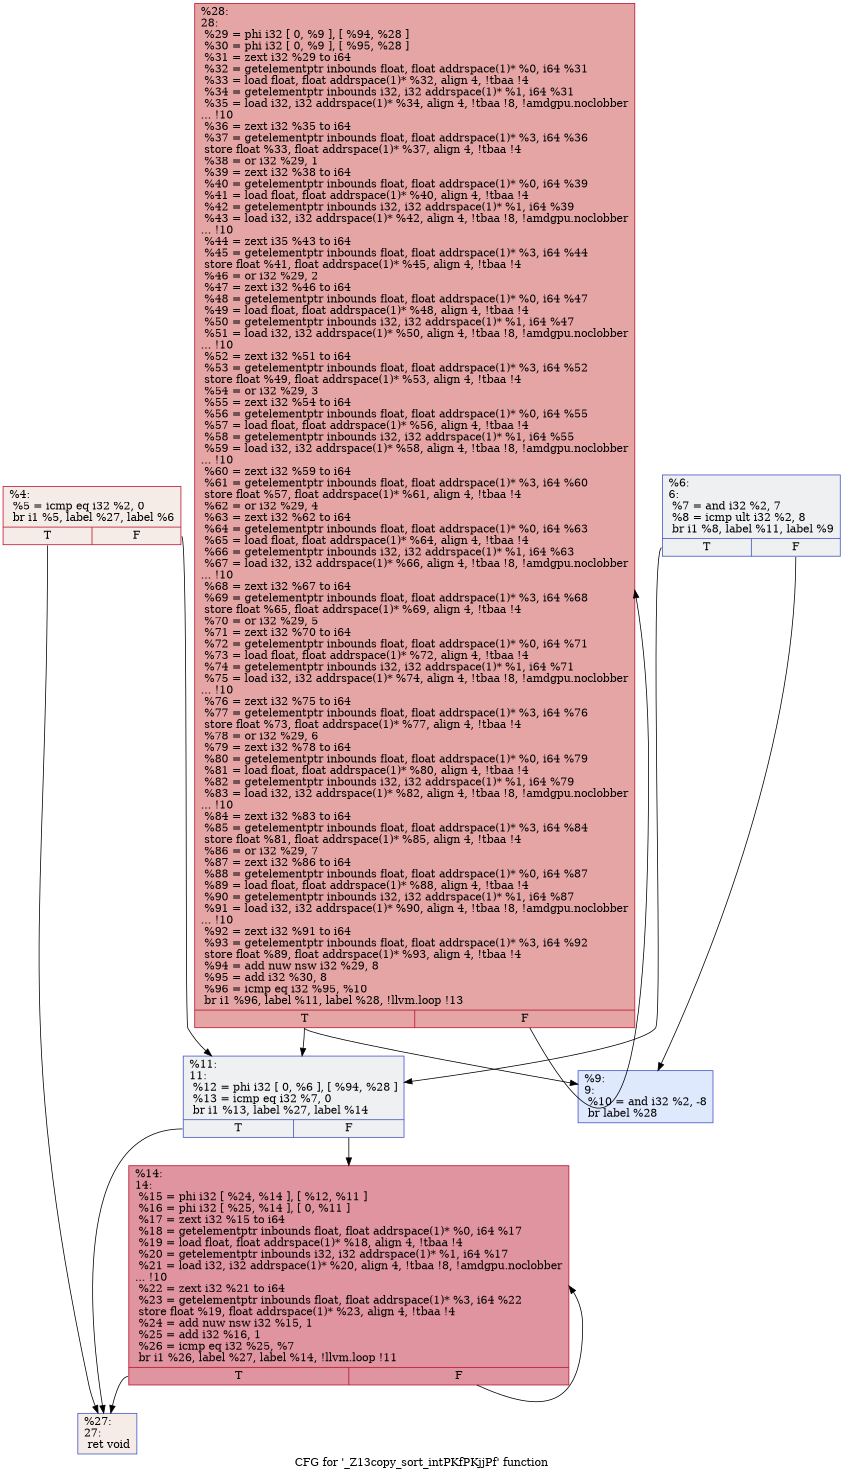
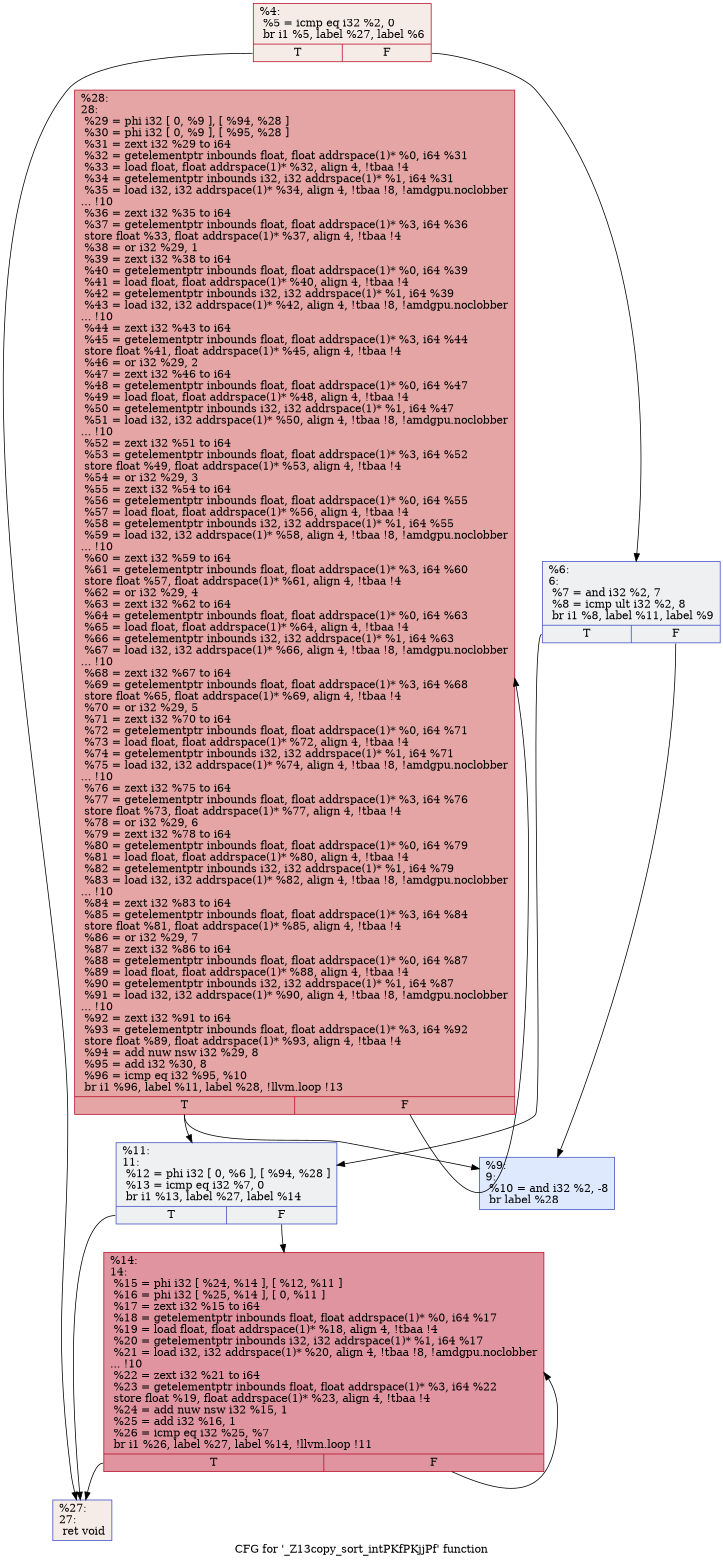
  digraph {
    label="CFG for '_Z13copy_sort_intPKfPKjjPf' function"
    node [color="#3d50c3ff" fillcolor="#ead5c970" shape=record style=filled]
    edge [tailport=s0]
    n1 [color="#b70d28ff" label="{%4:\l  %5 = icmp eq i32 %2, 0\l  br i1 %5, label %27, label %6\l|{<s0>T|<s1>F}}"]
    n2 [label="{%27:\l27:                                               \l  ret void\l}"]
    n3 [fillcolor="#d9dce170" label="{%6:\l6:                                                \l  %7 = and i32 %2, 7\l  %8 = icmp ult i32 %2, 8\l  br i1 %8, label %11, label %9\l|{<s0>T|<s1>F}}"]
    n4 [fillcolor="#d9dce170" label="{%11:\l11:                                               \l  %12 = phi i32 [ 0, %6 ], [ %94, %28 ]\l  %13 = icmp eq i32 %7, 0\l  br i1 %13, label %27, label %14\l|{<s0>T|<s1>F}}"]
    n5 [fillcolor="#b5cdfa70" label="{%9:\l9:                                                \l  %10 = and i32 %2, -8\l  br label %28\l}"]
    n6 [color="#b70d28ff" fillcolor="#b70d2870" label="{%14:\l14:                                               \l  %15 = phi i32 [ %24, %14 ], [ %12, %11 ]\l  %16 = phi i32 [ %25, %14 ], [ 0, %11 ]\l  %17 = zext i32 %15 to i64\l  %18 = getelementptr inbounds float, float addrspace(1)* %0, i64 %17\l  %19 = load float, float addrspace(1)* %18, align 4, !tbaa !4\l  %20 = getelementptr inbounds i32, i32 addrspace(1)* %1, i64 %17\l  %21 = load i32, i32 addrspace(1)* %20, align 4, !tbaa !8, !amdgpu.noclobber\l... !10\l  %22 = zext i32 %21 to i64\l  %23 = getelementptr inbounds float, float addrspace(1)* %3, i64 %22\l  store float %19, float addrspace(1)* %23, align 4, !tbaa !4\l  %24 = add nuw nsw i32 %15, 1\l  %25 = add i32 %16, 1\l  %26 = icmp eq i32 %25, %7\l  br i1 %26, label %27, label %14, !llvm.loop !11\l|{<s0>T|<s1>F}}"]
-   n7 [color="#b70d28ff" fillcolor="#c5333470" label="{%28:\l28:                                               \l  %29 = phi i32 [ 0, %9 ], [ %94, %28 ]\l  %30 = phi i32 [ 0, %9 ], [ %95, %28 ]\l  %31 = zext i32 %29 to i64\l  %32 = getelementptr inbounds float, float addrspace(1)* %0, i64 %31\l  %33 = load float, float addrspace(1)* %32, align 4, !tbaa !4\l  %34 = getelementptr inbounds i32, i32 addrspace(1)* %1, i64 %31\l  %35 = load i32, i32 addrspace(1)* %34, align 4, !tbaa !8, !amdgpu.noclobber\l... !10\l  %36 = zext i32 %35 to i64\l  %37 = getelementptr inbounds float, float addrspace(1)* %3, i64 %36\l  store float %33, float addrspace(1)* %37, align 4, !tbaa !4\l  %38 = or i32 %29, 1\l  %39 = zext i32 %38 to i64\l  %40 = getelementptr inbounds float, float addrspace(1)* %0, i64 %39\l  %41 = load float, float addrspace(1)* %40, align 4, !tbaa !4\l  %42 = getelementptr inbounds i32, i32 addrspace(1)* %1, i64 %39\l  %43 = load i32, i32 addrspace(1)* %42, align 4, !tbaa !8, !amdgpu.noclobber\l... !10\l  %44 = zext i35 %43 to i64\l  %45 = getelementptr inbounds float, float addrspace(1)* %3, i64 %44\l  store float %41, float addrspace(1)* %45, align 4, !tbaa !4\l  %46 = or i32 %29, 2\l  %47 = zext i32 %46 to i64\l  %48 = getelementptr inbounds float, float addrspace(1)* %0, i64 %47\l  %49 = load float, float addrspace(1)* %48, align 4, !tbaa !4\l  %50 = getelementptr inbounds i32, i32 addrspace(1)* %1, i64 %47\l  %51 = load i32, i32 addrspace(1)* %50, align 4, !tbaa !8, !amdgpu.noclobber\l... !10\l  %52 = zext i32 %51 to i64\l  %53 = getelementptr inbounds float, float addrspace(1)* %3, i64 %52\l  store float %49, float addrspace(1)* %53, align 4, !tbaa !4\l  %54 = or i32 %29, 3\l  %55 = zext i32 %54 to i64\l  %56 = getelementptr inbounds float, float addrspace(1)* %0, i64 %55\l  %57 = load float, float addrspace(1)* %56, align 4, !tbaa !4\l  %58 = getelementptr inbounds i32, i32 addrspace(1)* %1, i64 %55\l  %59 = load i32, i32 addrspace(1)* %58, align 4, !tbaa !8, !amdgpu.noclobber\l... !10\l  %60 = zext i32 %59 to i64\l  %61 = getelementptr inbounds float, float addrspace(1)* %3, i64 %60\l  store float %57, float addrspace(1)* %61, align 4, !tbaa !4\l  %62 = or i32 %29, 4\l  %63 = zext i32 %62 to i64\l  %64 = getelementptr inbounds float, float addrspace(1)* %0, i64 %63\l  %65 = load float, float addrspace(1)* %64, align 4, !tbaa !4\l  %66 = getelementptr inbounds i32, i32 addrspace(1)* %1, i64 %63\l  %67 = load i32, i32 addrspace(1)* %66, align 4, !tbaa !8, !amdgpu.noclobber\l... !10\l  %68 = zext i32 %67 to i64\l  %69 = getelementptr inbounds float, float addrspace(1)* %3, i64 %68\l  store float %65, float addrspace(1)* %69, align 4, !tbaa !4\l  %70 = or i32 %29, 5\l  %71 = zext i32 %70 to i64\l  %72 = getelementptr inbounds float, float addrspace(1)* %0, i64 %71\l  %73 = load float, float addrspace(1)* %72, align 4, !tbaa !4\l  %74 = getelementptr inbounds i32, i32 addrspace(1)* %1, i64 %71\l  %75 = load i32, i32 addrspace(1)* %74, align 4, !tbaa !8, !amdgpu.noclobber\l... !10\l  %76 = zext i32 %75 to i64\l  %77 = getelementptr inbounds float, float addrspace(1)* %3, i64 %76\l  store float %73, float addrspace(1)* %77, align 4, !tbaa !4\l  %78 = or i32 %29, 6\l  %79 = zext i32 %78 to i64\l  %80 = getelementptr inbounds float, float addrspace(1)* %0, i64 %79\l  %81 = load float, float addrspace(1)* %80, align 4, !tbaa !4\l  %82 = getelementptr inbounds i32, i32 addrspace(1)* %1, i64 %79\l  %83 = load i32, i32 addrspace(1)* %82, align 4, !tbaa !8, !amdgpu.noclobber\l... !10\l  %84 = zext i32 %83 to i64\l  %85 = getelementptr inbounds float, float addrspace(1)* %3, i64 %84\l  store float %81, float addrspace(1)* %85, align 4, !tbaa !4\l  %86 = or i32 %29, 7\l  %87 = zext i32 %86 to i64\l  %88 = getelementptr inbounds float, float addrspace(1)* %0, i64 %87\l  %89 = load float, float addrspace(1)* %88, align 4, !tbaa !4\l  %90 = getelementptr inbounds i32, i32 addrspace(1)* %1, i64 %87\l  %91 = load i32, i32 addrspace(1)* %90, align 4, !tbaa !8, !amdgpu.noclobber\l... !10\l  %92 = zext i32 %91 to i64\l  %93 = getelementptr inbounds float, float addrspace(1)* %3, i64 %92\l  store float %89, float addrspace(1)* %93, align 4, !tbaa !4\l  %94 = add nuw nsw i32 %29, 8\l  %95 = add i32 %30, 8\l  %96 = icmp eq i32 %95, %10\l  br i1 %96, label %11, label %28, !llvm.loop !13\l|{<s0>T|<s1>F}}"]
+   n7 [color="#b70d28ff" fillcolor="#c5333470" label="{%28:\l28:                                               \l  %29 = phi i32 [ 0, %9 ], [ %94, %28 ]\l  %30 = phi i32 [ 0, %9 ], [ %95, %28 ]\l  %31 = zext i32 %29 to i64\l  %32 = getelementptr inbounds float, float addrspace(1)* %0, i64 %31\l  %33 = load float, float addrspace(1)* %32, align 4, !tbaa !4\l  %34 = getelementptr inbounds i32, i32 addrspace(1)* %1, i64 %31\l  %35 = load i32, i32 addrspace(1)* %34, align 4, !tbaa !8, !amdgpu.noclobber\l... !10\l  %36 = zext i32 %35 to i64\l  %37 = getelementptr inbounds float, float addrspace(1)* %3, i64 %36\l  store float %33, float addrspace(1)* %37, align 4, !tbaa !4\l  %38 = or i32 %29, 1\l  %39 = zext i32 %38 to i64\l  %40 = getelementptr inbounds float, float addrspace(1)* %0, i64 %39\l  %41 = load float, float addrspace(1)* %40, align 4, !tbaa !4\l  %42 = getelementptr inbounds i32, i32 addrspace(1)* %1, i64 %39\l  %43 = load i32, i32 addrspace(1)* %42, align 4, !tbaa !8, !amdgpu.noclobber\l... !10\l  %44 = zext i32 %43 to i64\l  %45 = getelementptr inbounds float, float addrspace(1)* %3, i64 %44\l  store float %41, float addrspace(1)* %45, align 4, !tbaa !4\l  %46 = or i32 %29, 2\l  %47 = zext i32 %46 to i64\l  %48 = getelementptr inbounds float, float addrspace(1)* %0, i64 %47\l  %49 = load float, float addrspace(1)* %48, align 4, !tbaa !4\l  %50 = getelementptr inbounds i32, i32 addrspace(1)* %1, i64 %47\l  %51 = load i32, i32 addrspace(1)* %50, align 4, !tbaa !8, !amdgpu.noclobber\l... !10\l  %52 = zext i32 %51 to i64\l  %53 = getelementptr inbounds float, float addrspace(1)* %3, i64 %52\l  store float %49, float addrspace(1)* %53, align 4, !tbaa !4\l  %54 = or i32 %29, 3\l  %55 = zext i32 %54 to i64\l  %56 = getelementptr inbounds float, float addrspace(1)* %0, i64 %55\l  %57 = load float, float addrspace(1)* %56, align 4, !tbaa !4\l  %58 = getelementptr inbounds i32, i32 addrspace(1)* %1, i64 %55\l  %59 = load i32, i32 addrspace(1)* %58, align 4, !tbaa !8, !amdgpu.noclobber\l... !10\l  %60 = zext i32 %59 to i64\l  %61 = getelementptr inbounds float, float addrspace(1)* %3, i64 %60\l  store float %57, float addrspace(1)* %61, align 4, !tbaa !4\l  %62 = or i32 %29, 4\l  %63 = zext i32 %62 to i64\l  %64 = getelementptr inbounds float, float addrspace(1)* %0, i64 %63\l  %65 = load float, float addrspace(1)* %64, align 4, !tbaa !4\l  %66 = getelementptr inbounds i32, i32 addrspace(1)* %1, i64 %63\l  %67 = load i32, i32 addrspace(1)* %66, align 4, !tbaa !8, !amdgpu.noclobber\l... !10\l  %68 = zext i32 %67 to i64\l  %69 = getelementptr inbounds float, float addrspace(1)* %3, i64 %68\l  store float %65, float addrspace(1)* %69, align 4, !tbaa !4\l  %70 = or i32 %29, 5\l  %71 = zext i32 %70 to i64\l  %72 = getelementptr inbounds float, float addrspace(1)* %0, i64 %71\l  %73 = load float, float addrspace(1)* %72, align 4, !tbaa !4\l  %74 = getelementptr inbounds i32, i32 addrspace(1)* %1, i64 %71\l  %75 = load i32, i32 addrspace(1)* %74, align 4, !tbaa !8, !amdgpu.noclobber\l... !10\l  %76 = zext i32 %75 to i64\l  %77 = getelementptr inbounds float, float addrspace(1)* %3, i64 %76\l  store float %73, float addrspace(1)* %77, align 4, !tbaa !4\l  %78 = or i32 %29, 6\l  %79 = zext i32 %78 to i64\l  %80 = getelementptr inbounds float, float addrspace(1)* %0, i64 %79\l  %81 = load float, float addrspace(1)* %80, align 4, !tbaa !4\l  %82 = getelementptr inbounds i32, i32 addrspace(1)* %1, i64 %79\l  %83 = load i32, i32 addrspace(1)* %82, align 4, !tbaa !8, !amdgpu.noclobber\l... !10\l  %84 = zext i32 %83 to i64\l  %85 = getelementptr inbounds float, float addrspace(1)* %3, i64 %84\l  store float %81, float addrspace(1)* %85, align 4, !tbaa !4\l  %86 = or i32 %29, 7\l  %87 = zext i32 %86 to i64\l  %88 = getelementptr inbounds float, float addrspace(1)* %0, i64 %87\l  %89 = load float, float addrspace(1)* %88, align 4, !tbaa !4\l  %90 = getelementptr inbounds i32, i32 addrspace(1)* %1, i64 %87\l  %91 = load i32, i32 addrspace(1)* %90, align 4, !tbaa !8, !amdgpu.noclobber\l... !10\l  %92 = zext i32 %91 to i64\l  %93 = getelementptr inbounds float, float addrspace(1)* %3, i64 %92\l  store float %89, float addrspace(1)* %93, align 4, !tbaa !4\l  %94 = add nuw nsw i32 %29, 8\l  %95 = add i32 %30, 8\l  %96 = icmp eq i32 %95, %10\l  br i1 %96, label %11, label %28, !llvm.loop !13\l|{<s0>T|<s1>F}}"]
    n1 -> n2
-   n1 -> n4 [tailport=s1]
+   n1 -> n3 [tailport=s1]
    n3 -> n4
    n3 -> n5 [tailport=s1]
    n4 -> n2
    n4 -> n6 [tailport=s1]
    n6 -> n2
    n6 -> n6 [tailport=s1]
    n7 -> n4
    n7 -> n5
    n7 -> n7 [tailport=s1]
  }
